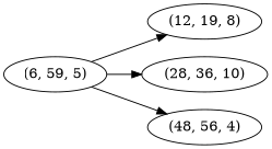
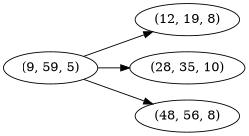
  digraph {
    rankdir=LR
    n1 [label="(12, 19, 8)"]
-   "(6, 59, 5)"
-   "(28, 36, 10)"
-   "(48, 56, 8)" [label="(48, 56, 4)"]
+   "(6, 59, 5)" [label="(9, 59, 5)"]
+   "(28, 36, 10)" [label="(28, 35, 10)"]
+   "(48, 56, 8)"
    "(6, 59, 5)" -> n1
    "(6, 59, 5)" -> "(28, 36, 10)"
    "(6, 59, 5)" -> "(48, 56, 8)"
  }
